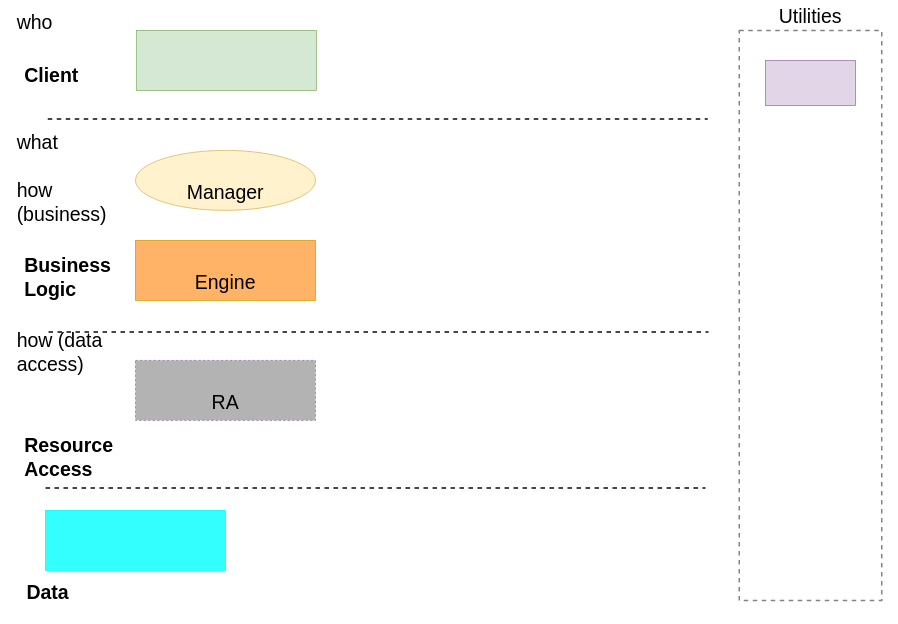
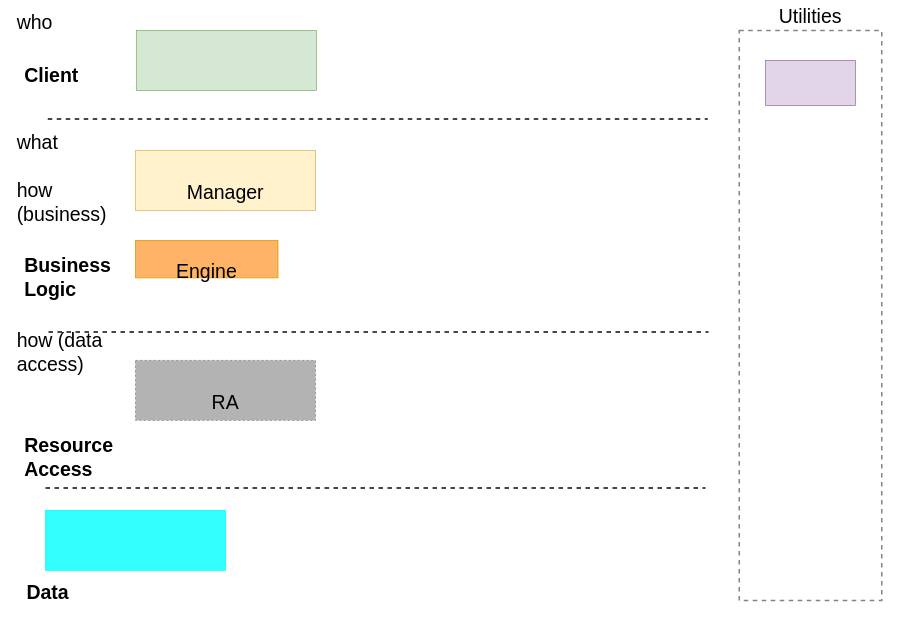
  <mxCell id="0" />
  <mxCell id="1" parent="0" />
  <mxCell id="2" value="Utilities" style="whiteSpace=wrap;html=1;rounded=0;shadow=0;glass=0;dashed=1;comic=0;strokeColor=#0A0A0A;strokeWidth=2;fillColor=none;gradientColor=none;opacity=50;imageAspect=1;fontSize=26;labelPosition=center;verticalLabelPosition=top;align=center;verticalAlign=bottom;" parent="1" vertex="1"><mxGeometry x="985" y="40" width="190" height="760" as="geometry" /></mxCell>
  <mxCell id="3" value="" style="endArrow=none;dashed=1;html=1;strokeColor=#0A0A0A;strokeWidth=2;fontSize=26;" parent="1" edge="1"><mxGeometry width="50" height="50" relative="1" as="geometry"><mxPoint x="60" y="650" as="sourcePoint" /><mxPoint x="940" y="650" as="targetPoint" /></mxGeometry></mxCell>
  <mxCell id="4" value="" style="endArrow=none;dashed=1;html=1;strokeColor=#0A0A0A;strokeWidth=2;fontSize=26;" parent="1" edge="1"><mxGeometry width="50" height="50" relative="1" as="geometry"><mxPoint x="64" y="442" as="sourcePoint" /><mxPoint x="944" y="442" as="targetPoint" /></mxGeometry></mxCell>
  <mxCell id="5" value="" style="endArrow=none;dashed=1;html=1;strokeColor=#0A0A0A;strokeWidth=2;fontSize=26;" parent="1" edge="1"><mxGeometry width="50" height="50" relative="1" as="geometry"><mxPoint x="63" y="158" as="sourcePoint" /><mxPoint x="943" y="158" as="targetPoint" /></mxGeometry></mxCell>
  <mxCell id="6" value="Client" style="text;strokeColor=none;fillColor=none;html=1;fontSize=26;fontStyle=1;verticalAlign=middle;align=left;rounded=0;shadow=0;glass=0;dashed=1;comic=0;opacity=50;" parent="1" vertex="1"><mxGeometry x="30" y="80" width="100" height="40" as="geometry" /></mxCell>
  <mxCell id="7" value="Business&lt;br style=&quot;font-size: 26px;&quot;&gt;Logic" style="text;strokeColor=none;fillColor=none;html=1;fontSize=26;fontStyle=1;verticalAlign=middle;align=left;rounded=0;shadow=0;glass=0;dashed=1;comic=0;opacity=50;" parent="1" vertex="1"><mxGeometry x="30" y="350" width="100" height="40" as="geometry" /></mxCell>
  <mxCell id="8" value="Resource&lt;br style=&quot;font-size: 26px;&quot;&gt;Access" style="text;strokeColor=none;fillColor=none;html=1;fontSize=26;fontStyle=1;verticalAlign=middle;align=left;rounded=0;shadow=0;glass=0;dashed=1;comic=0;opacity=50;" parent="1" vertex="1"><mxGeometry x="30" y="590" width="100" height="40" as="geometry" /></mxCell>
  <mxCell id="9" value="Data" style="text;strokeColor=none;fillColor=none;html=1;fontSize=26;fontStyle=1;verticalAlign=middle;align=left;rounded=0;shadow=0;glass=0;dashed=1;comic=0;opacity=50;" parent="1" vertex="1"><mxGeometry x="33.07" y="770" width="100" height="40" as="geometry" /></mxCell>
  <mxCell id="10" value="who" style="text;html=1;strokeColor=none;fillColor=none;align=left;verticalAlign=middle;whiteSpace=wrap;rounded=0;fontSize=26;fontColor=#000000;" parent="1" vertex="1"><mxGeometry y="20" width="40" height="20" as="geometry" x="20" /></mxCell>
  <mxCell id="11" value="what" style="text;html=1;strokeColor=none;fillColor=none;align=left;verticalAlign=middle;whiteSpace=wrap;rounded=0;fontSize=26;fontColor=#000000;" parent="1" vertex="1"><mxGeometry y="180" width="40" height="20" as="geometry" x="20" /></mxCell>
  <mxCell id="12" value="how (business)" style="text;html=1;strokeColor=none;fillColor=none;align=left;verticalAlign=middle;whiteSpace=wrap;rounded=0;fontSize=26;fontColor=#000000;" parent="1" vertex="1"><mxGeometry x="20" y="260" width="106.14" height="20" as="geometry" /></mxCell>
  <mxCell id="13" value="how (data access)" style="text;html=1;strokeColor=none;fillColor=none;align=left;verticalAlign=middle;whiteSpace=wrap;rounded=0;fontSize=26;fontColor=#000000;" parent="1" vertex="1"><mxGeometry y="460" width="126.14" height="20" as="geometry" x="20" /></mxCell>
  <mxCell id="14" value="&lt;span style=&quot;color: rgb(51 , 51 , 51) ; white-space: normal ; font-size: 26px&quot;&gt;&lt;br style=&quot;font-size: 26px&quot;&gt;&lt;/span&gt;" style="rounded=0;whiteSpace=wrap;html=1;fillColor=#d5e8d4;strokeColor=#82b366;shadow=0;glass=0;comic=0;fontSize=26;align=center;" parent="1" vertex="1"><mxGeometry x="181.14" y="40" width="240" height="80" as="geometry" /></mxCell>
- <mxCell id="15" value="&lt;br&gt;Manager" style="ellipse;whiteSpace=wrap;html=1;fillColor=#fff2cc;strokeColor=#d6b656;shadow=0;glass=0;comic=0;fontSize=26;align=center;" parent="1" vertex="1"><mxGeometry x="180" y="200" width="240" height="80" as="geometry" /></mxCell>
- <mxCell id="16" value="&lt;br&gt;Engine" style="rounded=0;whiteSpace=wrap;html=1;fillColor=#FFB366;strokeColor=#d79b00;shadow=0;glass=0;comic=0;fontSize=26;align=center;" parent="1" vertex="1"><mxGeometry x="180" y="320" width="240" height="80" as="geometry" /></mxCell>
+ <mxCell id="15" value="&lt;br&gt;Manager" style="rounded=0;whiteSpace=wrap;html=1;fillColor=#fff2cc;strokeColor=#d6b656;shadow=0;glass=0;comic=0;fontSize=26;align=center;" parent="1" vertex="1"><mxGeometry x="180" y="200" width="240" height="80" as="geometry" /></mxCell>
+ <mxCell id="16" value="&lt;br&gt;Engine" style="rounded=0;whiteSpace=wrap;html=1;fillColor=#FFB366;strokeColor=#d79b00;shadow=0;glass=0;comic=0;fontSize=26;align=center;" parent="1" vertex="1"><mxGeometry x="180" y="320" width="190" height="50" as="geometry" /></mxCell>
  <mxCell id="17" value="&lt;br&gt;RA" style="rounded=0;whiteSpace=wrap;html=1;fillColor=#B3B3B3;strokeColor=#9673a6;shadow=0;glass=0;comic=0;fontSize=26;align=center;dashed=1;" parent="1" vertex="1"><mxGeometry x="180" y="480" width="240" height="80" as="geometry" /></mxCell>
  <mxCell id="18" value="" style="rounded=0;whiteSpace=wrap;html=1;fillColor=#33FFFF;strokeColor=#00FFFF;shadow=0;glass=0;comic=0;fontSize=26;align=center;" parent="1" vertex="1"><mxGeometry x="60" y="680" width="240" height="80" as="geometry" /></mxCell>
  <mxCell id="19" value="" style="rounded=0;whiteSpace=wrap;html=1;fillColor=#e1d5e7;strokeColor=#9673a6;shadow=0;glass=0;comic=0;fontSize=26;align=center;" parent="1" vertex="1"><mxGeometry x="1020" y="80" width="120" height="60" as="geometry" /></mxCell>
